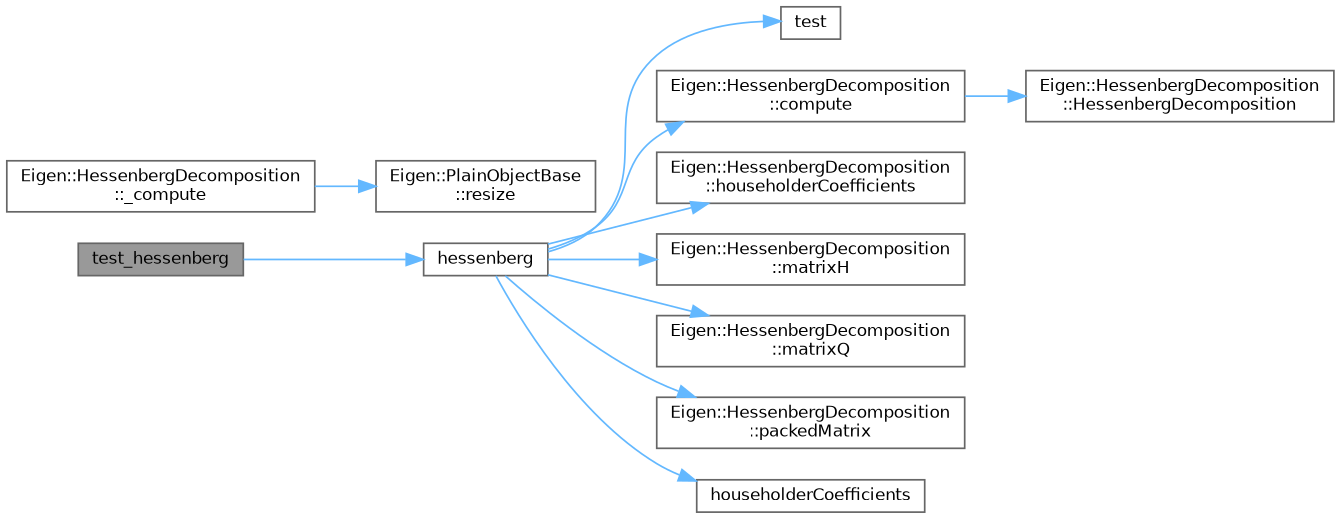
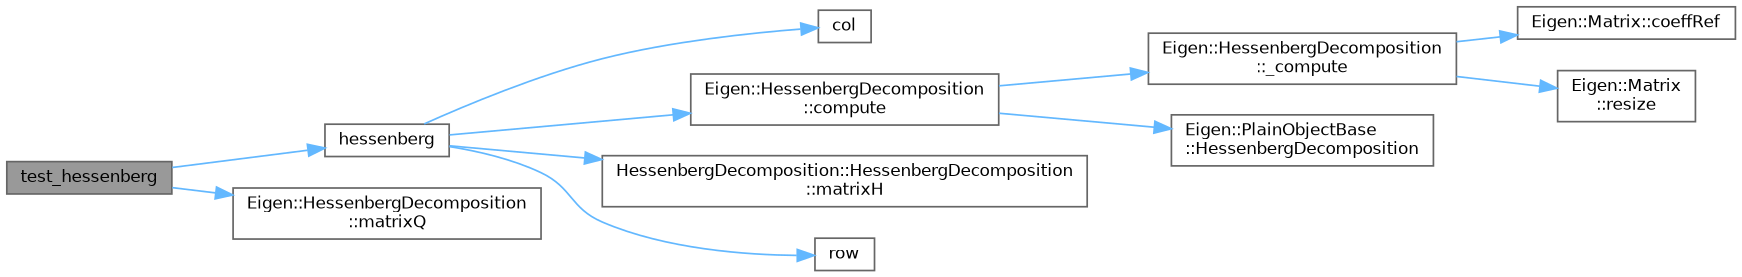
  digraph {
    rankdir=LR
    node [color=grey40 fillcolor=white fontname=Helvetica fontsize=10 shape=box style=filled]
    edge [color=steelblue1 fontname=Helvetica fontsize=10 labelfontname=Helvetica labelfontsize=10 style=solid]
    n1 [color=gray40 fillcolor=grey60 fontcolor=black height=0.2 label=test_hessenberg width=0.4]
    n2 [height=0.2 label=hessenberg width=0.4]
-   n3 [height=0.2 label=test width=0.4]
+   n3 [height=0.2 label=col width=0.4]
    n4 [height=0.2 label="Eigen::HessenbergDecomposition\l::compute" width=0.4]
-   n5 [height=0.2 label="Eigen::HessenbergDecomposition\l::householderCoefficients" width=0.4]
-   n6 [height=0.2 label="Eigen::HessenbergDecomposition\l::matrixH" width=0.4]
+   n6 [height=0.2 label="HessenbergDecomposition::HessenbergDecomposition\l::matrixH" width=0.4]
    n7 [height=0.2 label="Eigen::HessenbergDecomposition\l::matrixQ" width=0.4]
-   n8 [height=0.2 label="Eigen::HessenbergDecomposition\l::packedMatrix" width=0.4]
-   n9 [height=0.2 label=householderCoefficients width=0.4]
+   n9 [height=0.2 label=row width=0.4]
    n10 [height=0.2 label="Eigen::HessenbergDecomposition\l::_compute" width=0.4]
-   n11 [height=0.2 label="Eigen::HessenbergDecomposition\l::HessenbergDecomposition" width=0.4]
-   n13 [height=0.2 label="Eigen::PlainObjectBase\l::resize" width=0.4]
+   n11 [height=0.2 label="Eigen::PlainObjectBase\l::HessenbergDecomposition" width=0.4]
+   n12 [height=0.2 label="Eigen::Matrix::coeffRef" width=0.4]
+   n13 [height=0.2 label="Eigen::Matrix\l::resize" width=0.4]
    n1 -> n2
    n2 -> n3
    n2 -> n4
-   n2 -> n5
    n2 -> n6
-   n2 -> n7
-   n2 -> n8
+   n1 -> n7
    n2 -> n9
+   n4 -> n10
    n4 -> n11
+   n10 -> n12
    n10 -> n13
  }
